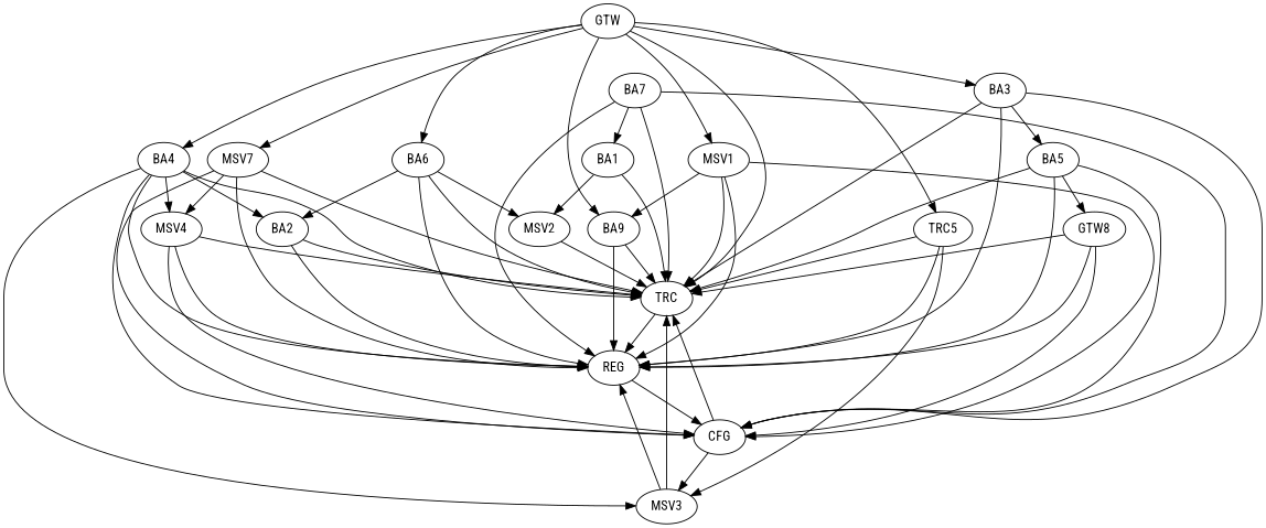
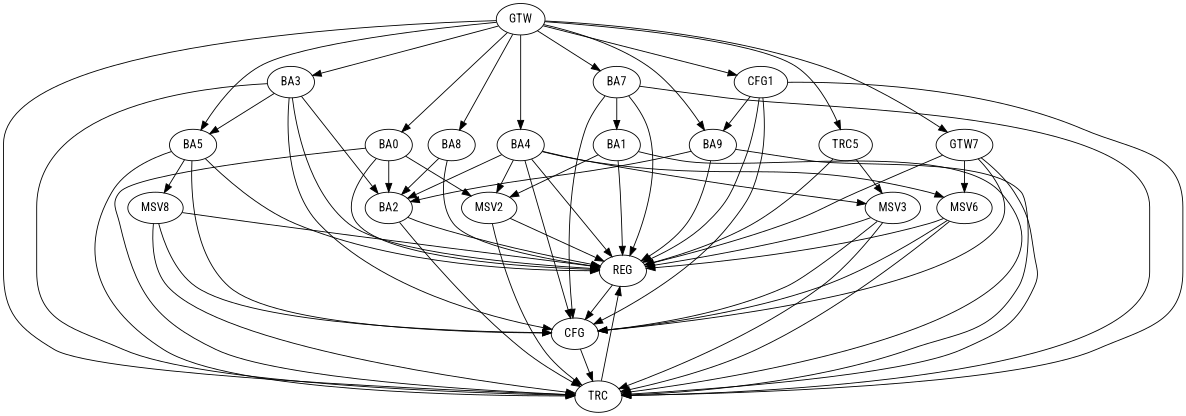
  strict digraph {
    fontname="Roboto Condensed"
    node [fontname="Roboto Condensed"]
    edge [fontname="Roboto Condensed"]
    n1 [label=BA1]
    n2 [label=REG]
    n3 [label=TRC]
    n4 [label=MSV2]
    n5 [label=BA2]
    n6 [label=CFG]
    n7 [label=BA3]
    n8 [label=BA5]
-   n9 [label=GTW8]
+   n9 [label=MSV8]
    n10 [label=BA4]
    n11 [label=MSV3]
-   n12 [label=MSV4]
-   n13 [label=BA6]
+   n12 [label=MSV6]
+   n13 [label=BA0]
    n14 [label=BA7]
+   n15 [label=BA8]
    n16 [label=BA9]
    n17 [label=GTW]
-   n18 [label=MSV1]
+   n18 [label=CFG1]
    n19 [label=TRC5]
-   n20 [label=MSV7]
+   n20 [label=GTW7]
+   n1 -> n2
    n1 -> n3
    n1 -> n4
    n2 -> n6
    n3 -> n2
+   n4 -> n2
    n4 -> n3
    n5 -> n2
    n5 -> n3
    n6 -> n3
    n7 -> n2
    n7 -> n3
+   n7 -> n5
    n7 -> n6
    n7 -> n8
    n8 -> n2
    n8 -> n3
    n8 -> n6
    n8 -> n9
    n9 -> n2
    n9 -> n3
    n9 -> n6
    n10 -> n2
-   n10 -> n3
+   n10 -> n4
    n10 -> n5
    n10 -> n6
    n10 -> n11
    n10 -> n12
    n11 -> n2
    n11 -> n3
-   n6 -> n11
+   n11 -> n6
    n12 -> n2
    n12 -> n3
    n12 -> n6
    n13 -> n2
    n13 -> n3
    n13 -> n4
    n13 -> n5
    n14 -> n1
    n14 -> n2
    n14 -> n3
    n14 -> n6
+   n15 -> n2
+   n15 -> n5
    n16 -> n2
    n16 -> n3
+   n16 -> n5
    n17 -> n3
    n17 -> n7
+   n17 -> n8
    n17 -> n10
    n17 -> n13
+   n17 -> n14
+   n17 -> n15
    n17 -> n16
    n17 -> n18
    n17 -> n19
    n17 -> n20
    n18 -> n2
    n18 -> n3
    n18 -> n6
    n18 -> n16
    n19 -> n2
-   n19 -> n3
    n19 -> n11
    n20 -> n2
    n20 -> n3
    n20 -> n6
    n20 -> n12
  }
